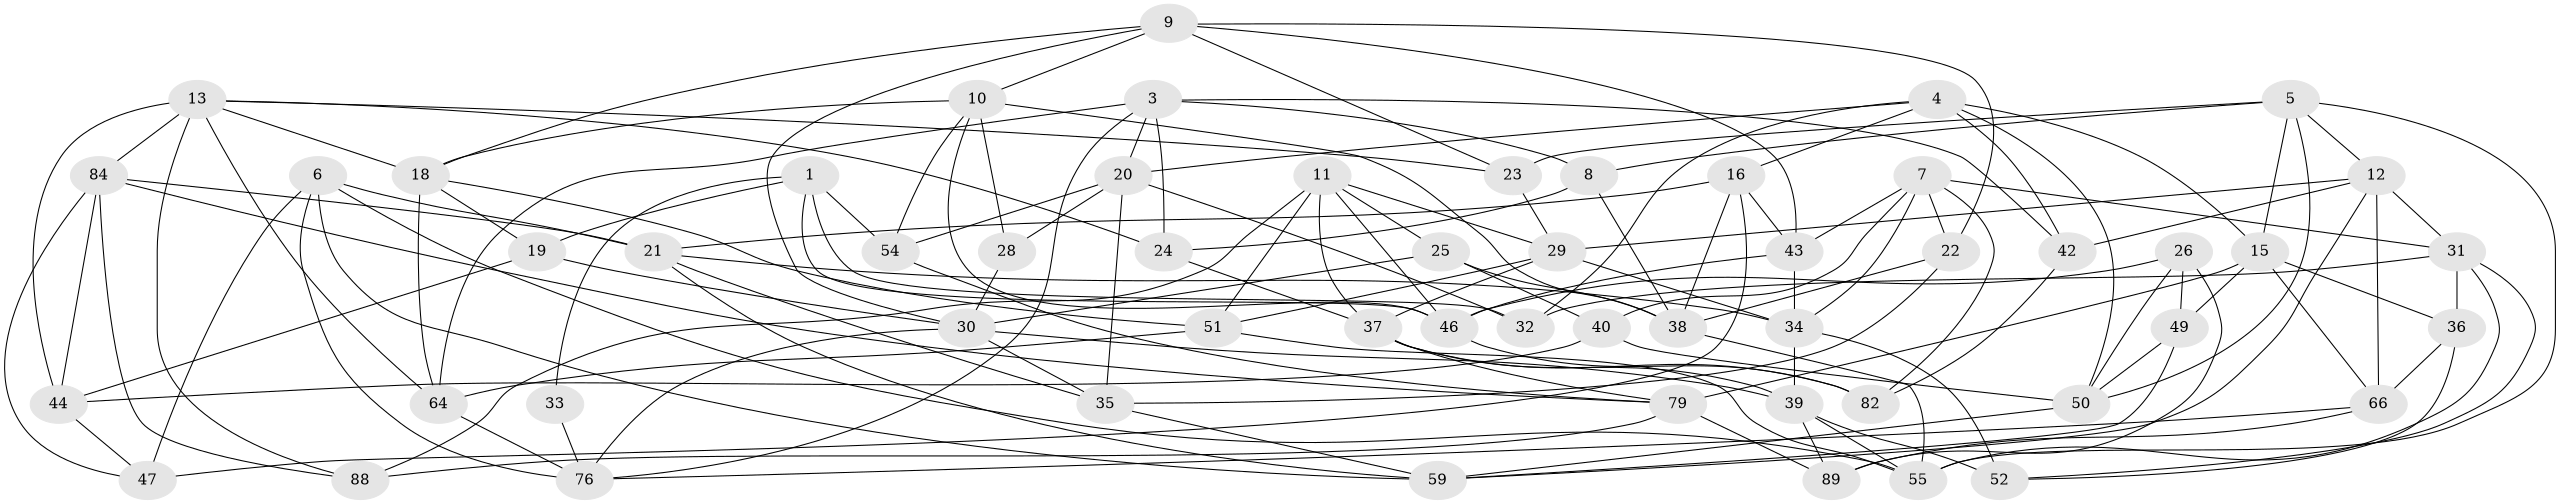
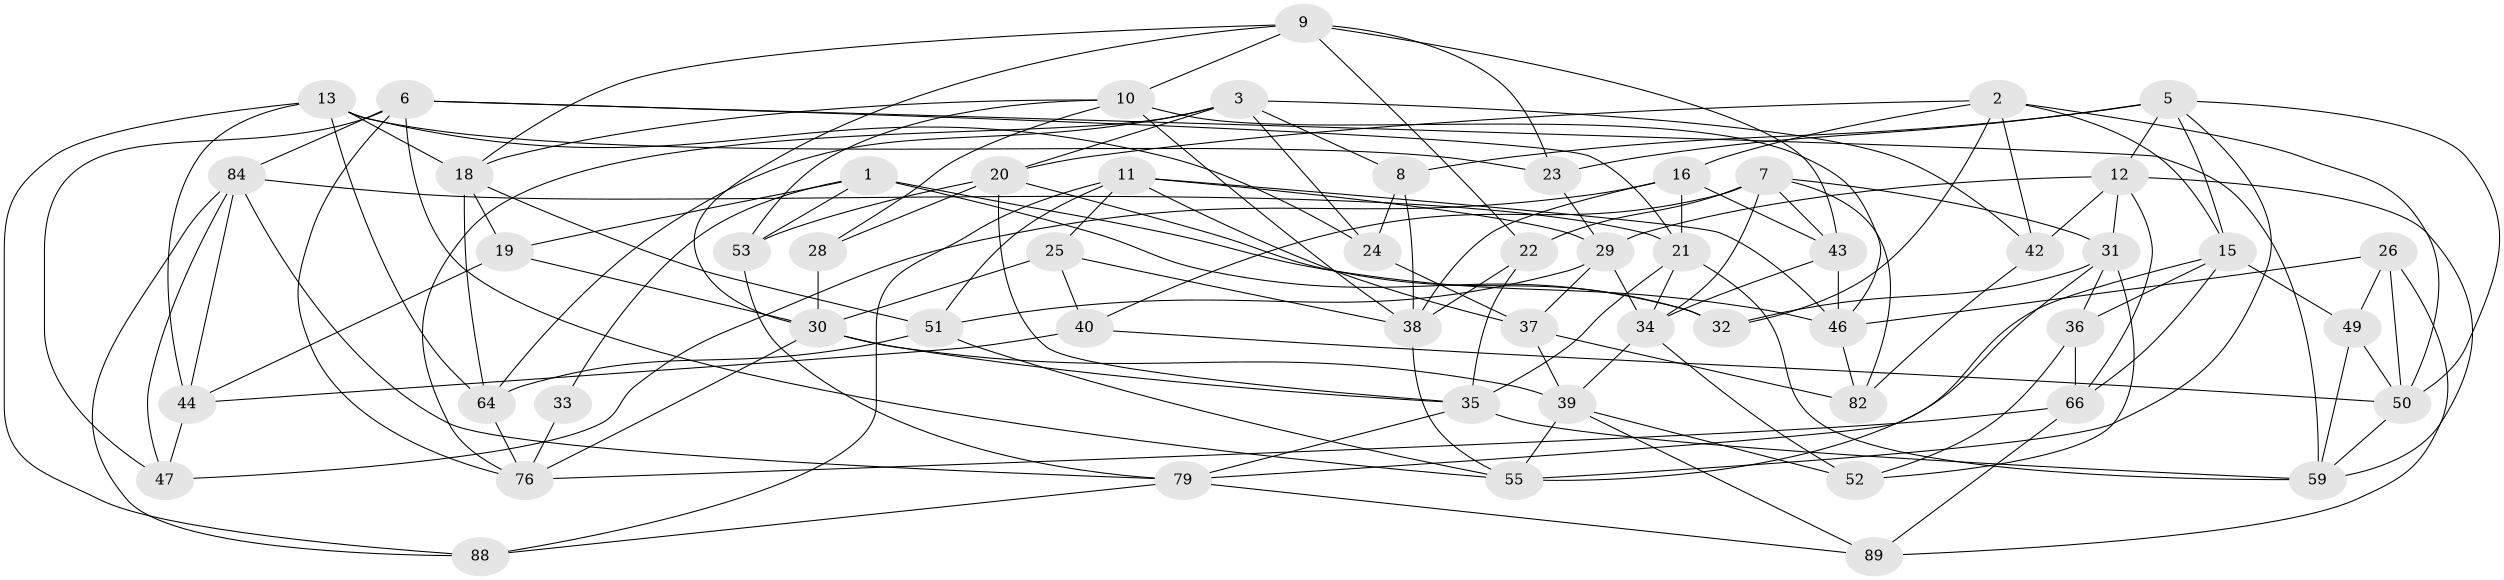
  graph {
    node [color=gray90 style=filled]
    1 [super="+63"]
    19
    32
    33
    46 [super="+57"]
-   53 [label=54]
+   53
    44 [super="+87"]
    30 [super="+90"]
    76 [super="+84"]
    82
    79 [super="+86"]
-   2 [super="+62" label=4]
+   2 [super="+62"]
    15 [super="+71"]
    16 [super="+75"]
    20 [super="+56"]
    42
    50 [super="+65"]
    66 [super="+72"]
    49
    36
    21 [super="+81"]
    47
    43
    38 [super="+41"]
    28
    35 [super="+78"]
    59 [super="+73"]
    3 [super="+4"]
    8
    24
    64 [super="+80"]
    37 [super="+67"]
    5 [super="+74"]
    12 [super="+83"]
    23
    55 [super="+68"]
    31 [super="+45"]
    29 [super="+77"]
    6 [super="+60"]
    n40 [label=84 super="+61"]
    88
    34 [super="+70"]
    7 [super="+48"]
    22
    40
    52
    39 [super="+69"]
    9 [super="+58"]
    10 [super="+27"]
    18 [super="+85"]
    51 [super="+91"]
    11 [super="+17"]
    25
    89
    13 [super="+54"]
    26
    1 -- 19
    1 -- 32 [weight=2]
    1 -- 33
    1 -- 46
    1 -- 53
    19 -- 44
    19 -- 30
    33 -- 76
    46 -- 82
    53 -- 79
    44 -- 47
    30 -- 76
    30 -- 35
    30 -- 39
    79 -- 88
    79 -- 89
    2 -- 32
    2 -- 15
    2 -- 16
    2 -- 20
    2 -- 42
    2 -- 50
    15 -- 79
    15 -- 66
    15 -- 49
    15 -- 36
    16 -- 21
    16 -- 47
    16 -- 43
    16 -- 38
    20 -- 32
    20 -- 53
    20 -- 28
    20 -- 35
    42 -- 82
    50 -- 59
    66 -- 76
    66 -- 89
    49 -- 50
    49 -- 59
    36 -- 66 [weight=2]
    36 -- 52
    21 -- 35
    21 -- 59
    21 -- 34
    43 -- 46
    43 -- 34
    38 -- 55
    28 -- 30
-   37 -- 79
+   35 -- 79
    35 -- 59
    3 -- 76
    3 -- 20
    3 -- 42
    3 -- 8
    3 -- 24
    3 -- 64
    8 -- 38
    8 -- 24
    24 -- 37
    64 -- 76
    37 -- 82
    37 -- 39
    5 -- 15
    5 -- 50
    5 -- 8
    5 -- 12
    5 -- 23
    5 -- 55
    12 -- 42
    12 -- 66
    12 -- 59
    12 -- 31
    12 -- 29
    23 -- 29
    31 -- 32
    31 -- 36
    31 -- 55
    31 -- 52
    29 -- 37
    29 -- 34
    29 -- 51
    6 -- 76
    6 -- 21
    6 -- 47
    6 -- 59
    6 -- 55
-   13 -- n40
+   6 -- n40
    n40 -- 44
    n40 -- 79
    n40 -- 21
    n40 -- 47
    n40 -- 88
    34 -- 52
    34 -- 39
    7 -- 82
    7 -- 43
    7 -- 31
    7 -- 34
    7 -- 22
    7 -- 40
    22 -- 38
    22 -- 35
    40 -- 44
    40 -- 50
    39 -- 55
    39 -- 52
    39 -- 89
    9 -- 30
    9 -- 43
    9 -- 23
    9 -- 22
    9 -- 10
    9 -- 18
    10 -- 46
    10 -- 53
    10 -- 38
    10 -- 28
    10 -- 18
    18 -- 19
    18 -- 64
    18 -- 51
    51 -- 64 [weight=2]
    51 -- 55
    11 -- 46
    11 -- 37
    11 -- 29
    11 -- 88
    11 -- 51
    11 -- 25
    25 -- 30
    25 -- 38
    25 -- 40
    13 -- 44
    13 -- 24
    13 -- 64
    13 -- 23
    13 -- 88
    13 -- 18
    26 -- 46
    26 -- 50
    26 -- 49
    26 -- 89
  }
